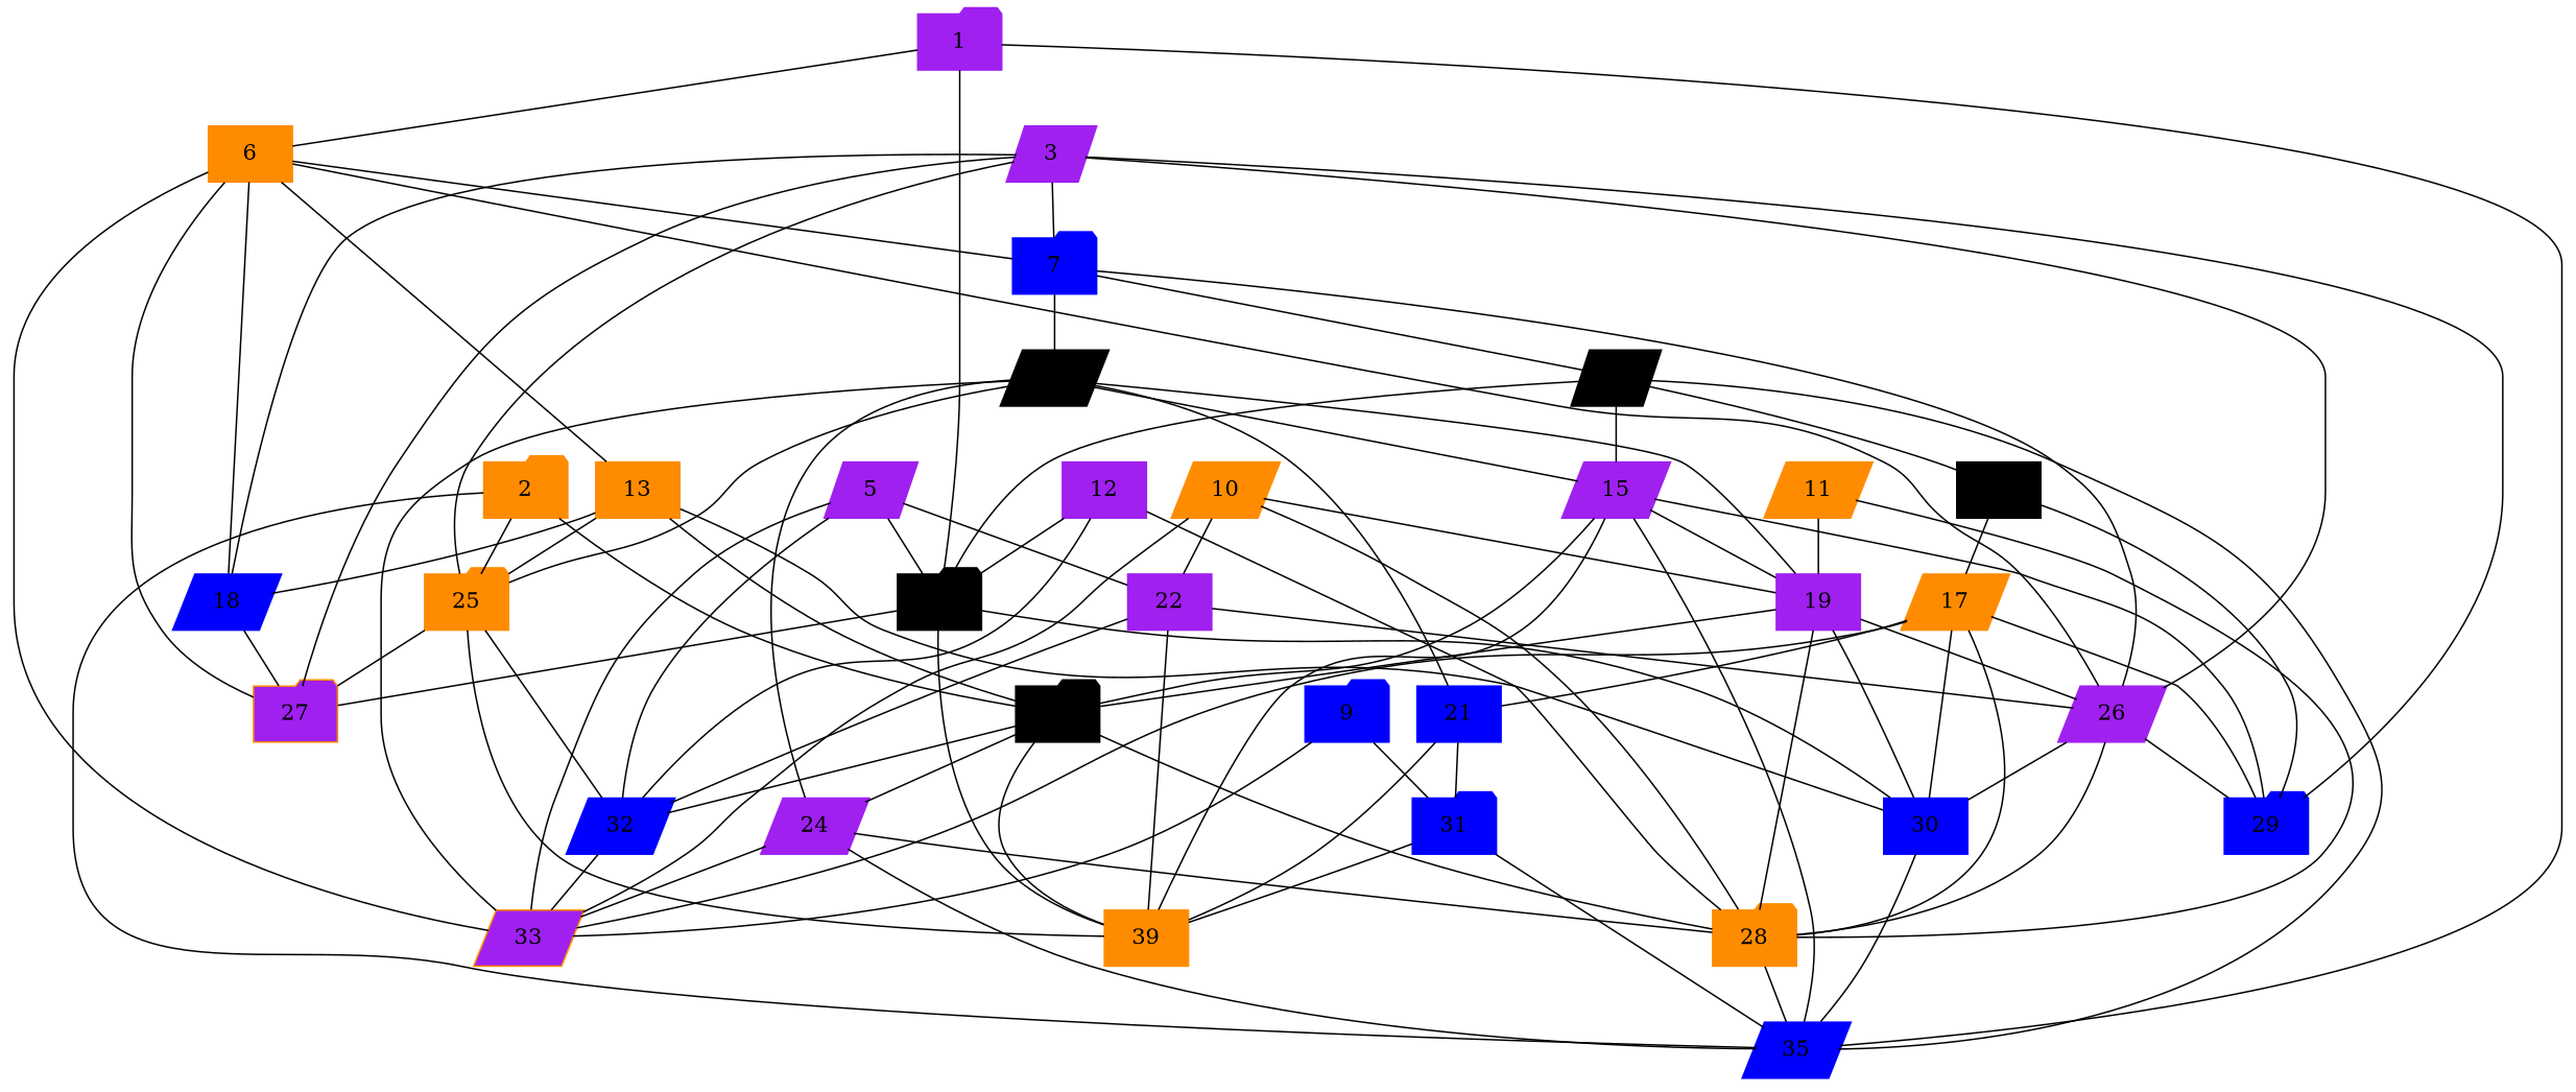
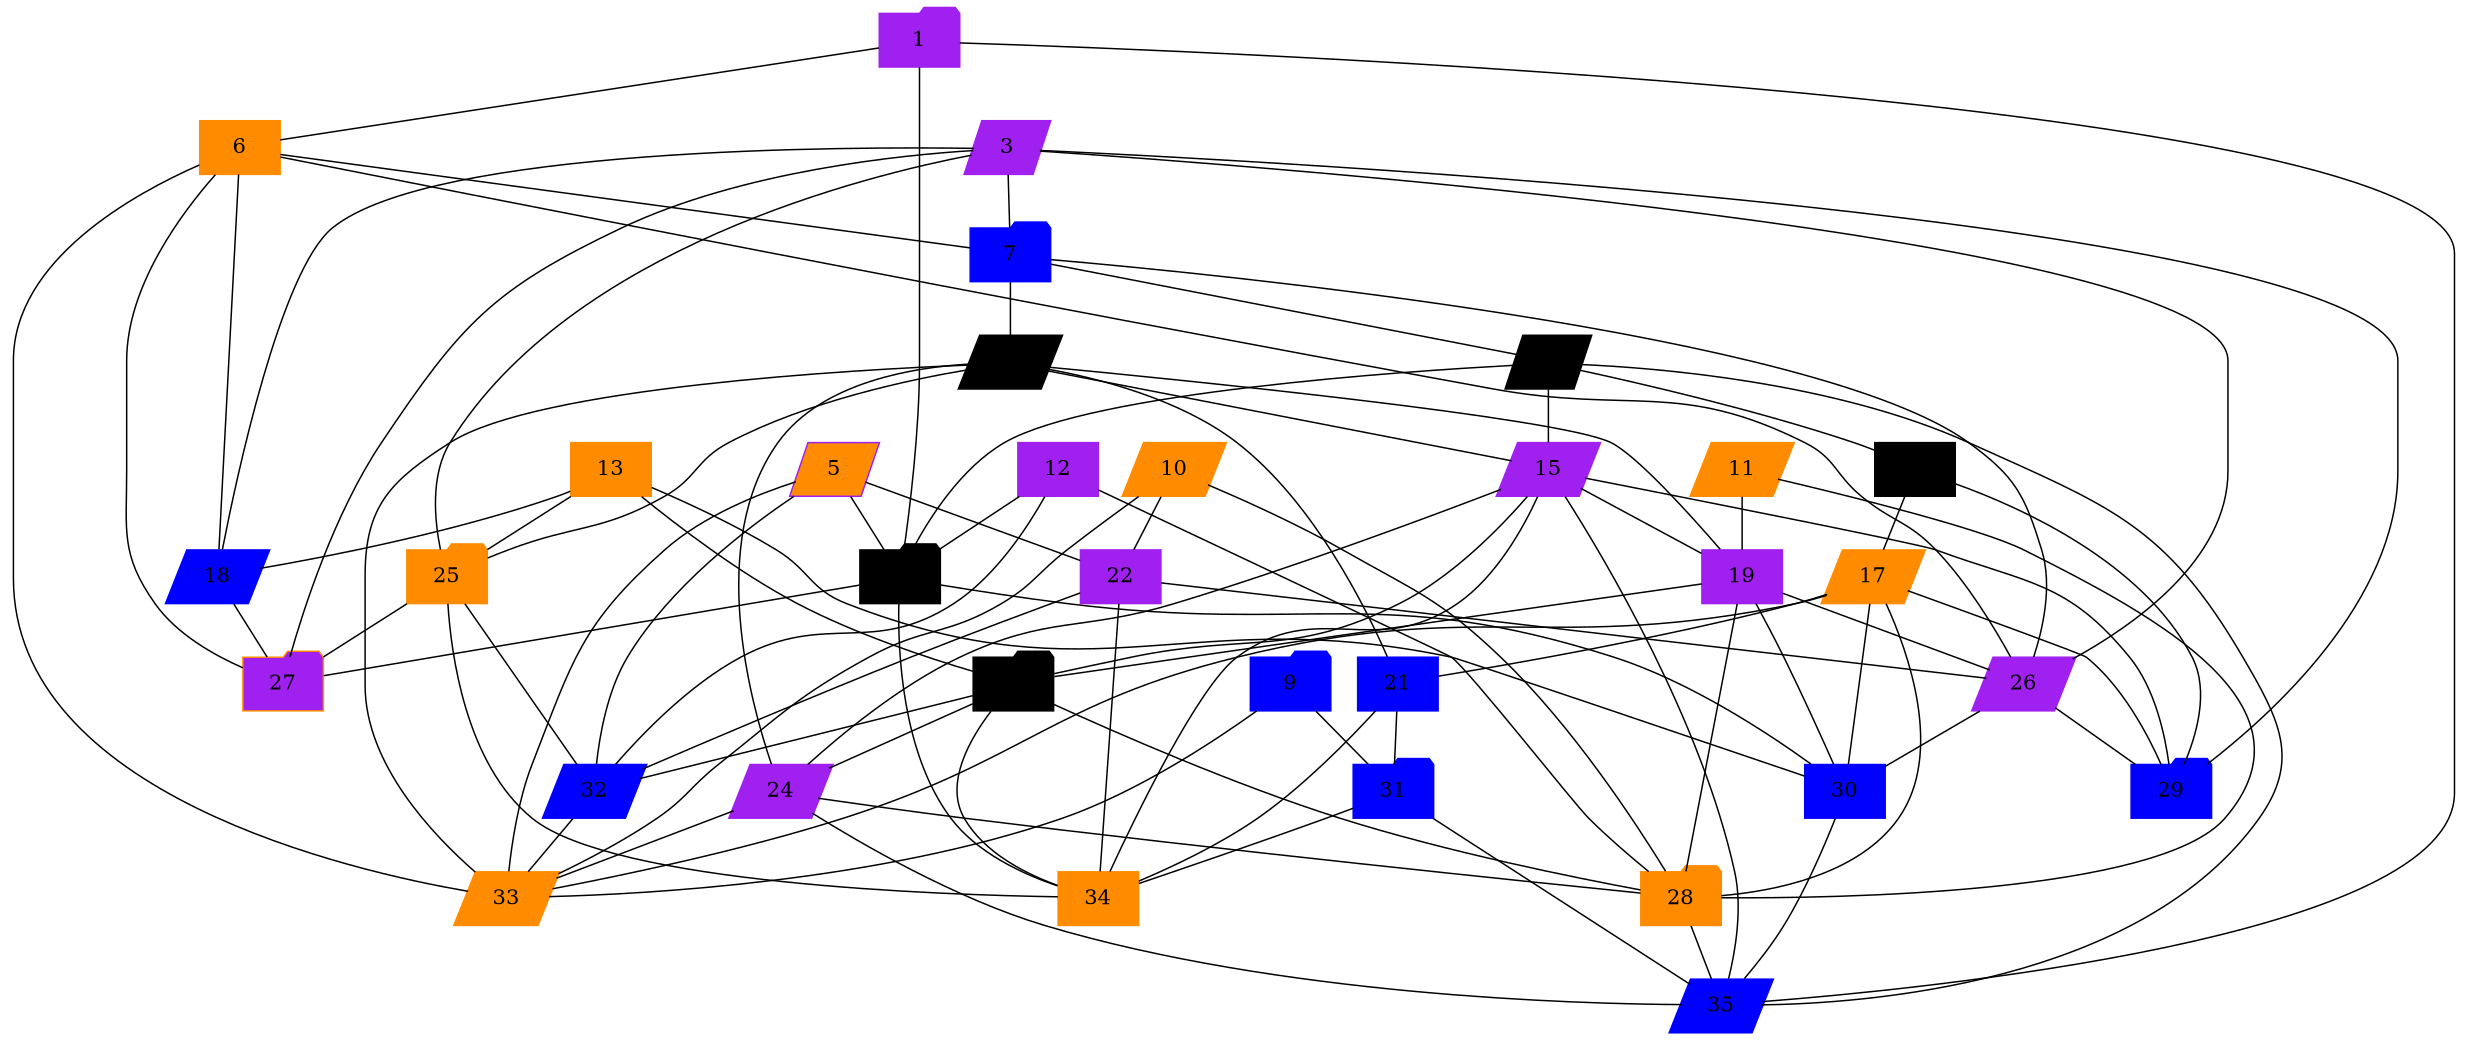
  graph {
    node [color=darkorange shape=parallelogram style=filled]
    edge [weight=1.0]
    1 [color=purple shape=folder]
    6 [shape=box]
    20 [color=black shape=folder]
    35 [color=blue]
    7 [color=blue shape=folder]
    18 [color=blue]
    26 [color=purple]
    27 [fillcolor=purple shape=folder]
-   33 [fillcolor=purple]
+   33
    13 [shape=box]
    30 [color=blue shape=box]
-   34 [shape=box label=39]
-   2 [shape=folder]
+   34 [shape=box]
    23 [color=black shape=folder]
    25 [shape=folder]
    32 [color=blue]
    28 [shape=folder]
    24 [color=purple]
    3 [color=purple]
    29 [color=blue shape=folder]
    8 [color=black]
    14 [color=black]
-   5 [color=purple]
+   5 [color=purple fillcolor=darkorange]
    22 [color=purple shape=box]
    15 [color=purple]
    16 [color=black shape=box]
    19 [color=purple shape=box]
    21 [color=blue shape=box]
    17
    9 [color=blue shape=folder]
    31 [color=blue shape=folder]
    10
    11
    12 [color=purple shape=box]
    1 -- 6
    1 -- 20
    1 -- 35
    6 -- 7
    6 -- 18
    6 -- 26
    6 -- 27
    6 -- 33
-   6 -- 13
    20 -- 27
    20 -- 30
    20 -- 34
    7 -- 26
    7 -- 8
    7 -- 14
    18 -- 27
    26 -- 30
-   26 -- 28
    26 -- 29
    13 -- 18
    13 -- 30
    13 -- 23
    13 -- 25
    30 -- 35
-   2 -- 35
-   2 -- 23
-   2 -- 25
    23 -- 34
    23 -- 32
    23 -- 28
    23 -- 24
    25 -- 27
    25 -- 34
    25 -- 32
    32 -- 33
    28 -- 35
    24 -- 35
    24 -- 33
    24 -- 28
    3 -- 7
    3 -- 18
    3 -- 26
    3 -- 27
    3 -- 25
    3 -- 29
    8 -- 20
    8 -- 35
    8 -- 15
    8 -- 16
    14 -- 33 [weight=3.0]
    14 -- 25
    14 -- 24
    14 -- 15
    14 -- 19
    14 -- 21
    5 -- 20
    5 -- 33
    5 -- 32
    5 -- 22 [weight=2.0]
    22 -- 26
    22 -- 34
    22 -- 32
    15 -- 35
    15 -- 34
    15 -- 23
+   15 -- 24
    15 -- 29
    15 -- 19
    16 -- 29
    16 -- 17
    19 -- 26
    19 -- 30
    19 -- 23
    19 -- 28
    21 -- 34
    21 -- 31
    17 -- 33
    17 -- 30
    17 -- 28
    17 -- 29
    17 -- 21
    9 -- 33
    9 -- 31
    31 -- 35
    31 -- 34
    10 -- 33
    10 -- 28
    10 -- 22
-   10 -- 19
    11 -- 28
    11 -- 19
    12 -- 20
    12 -- 32
    12 -- 28
  }
